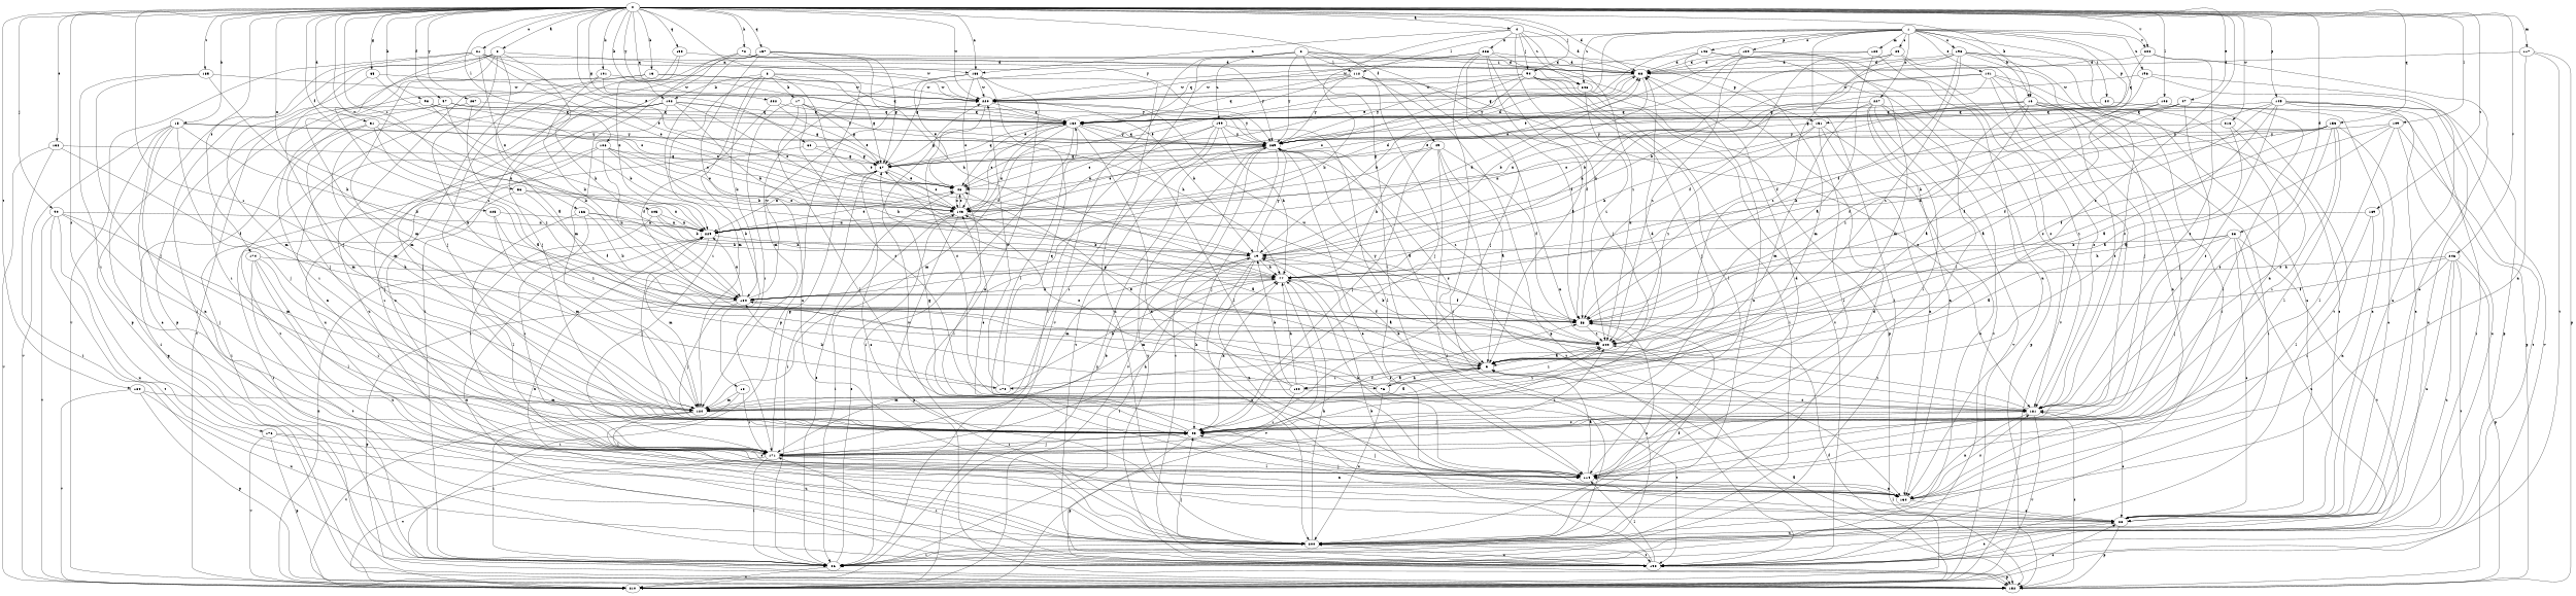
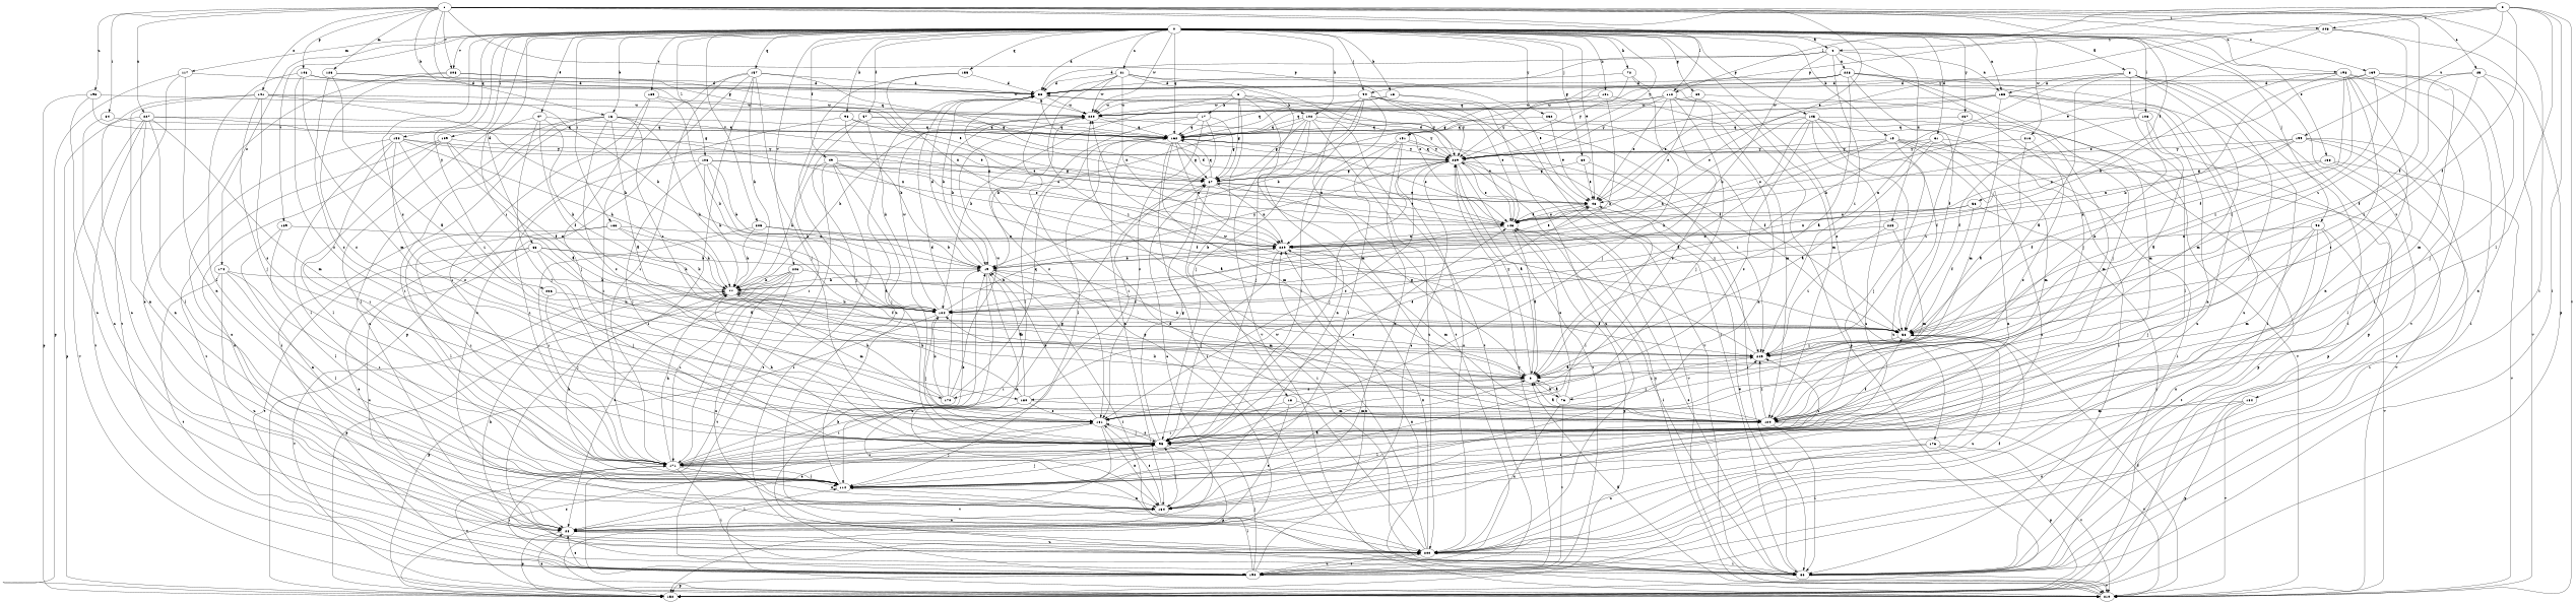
  strict digraph {
    0
    4
    8
    13
    15
    16
    21
    31
    33
    38
    47
    48
    49
    56
    57
    60
    65
    72
    90
    94
    98
    101
    102
    106
    108
    109
    117
    133
    138
    145
    153
    155
    157
    162
    166
    170
    174
    176
    180
    184
    185
    189
    205
    208
    216
    220
    225
    232
+   236
    237
    239
    246
    248
    104
    95
    228
    249
    86
    124
    9
    76
    152
    210
    200
    28
    134
    143
    171
    181
    229
    77
    19
    190
    58
    114
    67
    1
    25
    84
    112
    123
    139
    141
    146
    151
    196
    198
    227
    2
    199
    3
    17
    18
    0 -> 4 [label=a]
    0 -> 8 [label=a]
    0 -> 13 [label=b]
    0 -> 15 [label=b]
    0 -> 16 [label=b]
    0 -> 21 [label=c]
    0 -> 31 [label=d]
    0 -> 33 [label=d]
    0 -> 38 [label=d]
    0 -> 47 [label=e]
    0 -> 48 [label=e]
    0 -> 49 [label=f]
    0 -> 56 [label=f]
    0 -> 57 [label=f]
    0 -> 60 [label=g]
    0 -> 65 [label=g]
    0 -> 72 [label=h]
    0 -> 90 [label=j]
    0 -> 94 [label=j]
    0 -> 98 [label=k]
    0 -> 101 [label=k]
    0 -> 102 [label=k]
    0 -> 106 [label=l]
    0 -> 108 [label=l]
    0 -> 109 [label=l]
    0 -> 117 [label=m]
    0 -> 133 [label=n]
    0 -> 138 [label=o]
    0 -> 145 [label=p]
    0 -> 153 [label=q]
    0 -> 155 [label=q]
    0 -> 157 [label=q]
    0 -> 162 [label=q]
    0 -> 166 [label=r]
    0 -> 170 [label=r]
    0 -> 174 [label=s]
    0 -> 176 [label=s]
    0 -> 180 [label=s]
    0 -> 184 [label=t]
    0 -> 185 [label=t]
    0 -> 189 [label=t]
    0 -> 205 [label=v]
    0 -> 208 [label=v]
    0 -> 216 [label=w]
    0 -> 220 [label=w]
    0 -> 225 [label=x]
    0 -> 232 [label=y]
+   0 -> 236 [label=y]
    0 -> 237 [label=y]
    0 -> 239 [label=y]
    0 -> 246 [label=v]
    4 -> 38 [label=d]
    4 -> 94 [label=j]
    4 -> 133 [label=n]
-   4 -> 248 [label=z]
+   248 -> 4 [label=z]
    4 -> 104 [label=k]
    4 -> 95 [label=j]
    4 -> 228 [label=x]
    4 -> 249 [label=z]
    8 -> 133 [label=n]
    8 -> 104 [label=k]
    8 -> 95 [label=j]
    8 -> 86 [label=i]
    8 -> 124 [label=m]
    8 -> 9 [label=a]
    8 -> 76 [label=h]
    8 -> 152 [label=p]
    13 -> 162 [label=q]
    13 -> 220 [label=w]
    13 -> 210 [label=v]
    13 -> 200 [label=u]
    15 -> 239 [label=y]
    15 -> 104 [label=k]
    15 -> 95 [label=j]
    15 -> 86 [label=i]
    15 -> 210 [label=v]
    15 -> 28 [label=c]
    15 -> 134 [label=n]
    15 -> 143 [label=o]
    16 -> 48 [label=e]
    16 -> 162 [label=q]
    16 -> 104 [label=k]
    16 -> 249 [label=z]
    16 -> 86 [label=i]
    16 -> 9 [label=a]
    16 -> 28 [label=c]
    16 -> 171 [label=r]
    16 -> 181 [label=s]
    21 -> 38 [label=d]
    21 -> 48 [label=e]
    21 -> 220 [label=w]
    21 -> 249 [label=z]
    21 -> 152 [label=p]
    21 -> 210 [label=v]
    21 -> 143 [label=o]
    21 -> 229 [label=x]
    31 -> 239 [label=y]
    31 -> 124 [label=m]
    31 -> 9 [label=a]
    31 -> 152 [label=p]
    31 -> 229 [label=x]
    33 -> 95 [label=j]
    33 -> 9 [label=a]
    33 -> 200 [label=u]
    33 -> 28 [label=c]
    33 -> 77 [label=h]
    33 -> 19 [label=b]
    33 -> 190 [label=t]
    38 -> 220 [label=w]
    38 -> 239 [label=y]
    38 -> 19 [label=b]
    47 -> 162 [label=q]
    47 -> 104 [label=k]
    47 -> 95 [label=j]
    47 -> 58 [label=f]
    47 -> 114 [label=l]
    48 -> 143 [label=o]
    48 -> 114 [label=l]
    49 -> 95 [label=j]
    49 -> 86 [label=i]
    49 -> 9 [label=a]
    49 -> 77 [label=h]
    49 -> 190 [label=t]
    49 -> 58 [label=f]
    49 -> 67 [label=g]
    56 -> 86 [label=i]
    56 -> 143 [label=o]
    56 -> 229 [label=x]
    56 -> 58 [label=f]
    57 -> 162 [label=q]
    57 -> 239 [label=y]
    57 -> 104 [label=k]
    57 -> 95 [label=j]
    57 -> 171 [label=r]
    60 -> 48 [label=e]
    60 -> 86 [label=i]
    60 -> 67 [label=g]
    65 -> 220 [label=w]
    65 -> 124 [label=m]
    65 -> 143 [label=o]
    72 -> 38 [label=d]
    72 -> 239 [label=y]
    72 -> 95 [label=j]
    72 -> 124 [label=m]
    90 -> 95 [label=j]
    90 -> 124 [label=m]
    90 -> 210 [label=v]
    90 -> 200 [label=u]
    90 -> 229 [label=x]
    90 -> 190 [label=t]
    94 -> 220 [label=w]
    94 -> 239 [label=y]
    94 -> 95 [label=j]
    94 -> 86 [label=i]
    94 -> 143 [label=o]
    94 -> 19 [label=b]
    94 -> 190 [label=t]
    94 -> 114 [label=l]
    98 -> 162 [label=q]
    98 -> 143 [label=o]
    98 -> 171 [label=r]
    98 -> 19 [label=b]
    101 -> 220 [label=w]
    101 -> 239 [label=y]
    101 -> 104 [label=k]
    101 -> 124 [label=m]
    102 -> 162 [label=q]
    102 -> 95 [label=j]
    102 -> 200 [label=u]
    102 -> 134 [label=n]
    102 -> 143 [label=o]
    102 -> 19 [label=b]
    102 -> 190 [label=t]
    102 -> 67 [label=g]
    106 -> 104 [label=k]
    106 -> 95 [label=j]
    106 -> 143 [label=o]
    106 -> 171 [label=r]
    106 -> 77 [label=h]
    106 -> 19 [label=b]
    106 -> 67 [label=g]
    108 -> 162 [label=q]
    108 -> 9 [label=a]
    108 -> 152 [label=p]
    108 -> 58 [label=f]
    109 -> 239 [label=y]
    109 -> 9 [label=a]
    109 -> 200 [label=u]
    109 -> 190 [label=t]
    109 -> 58 [label=f]
    109 -> 114 [label=l]
    117 -> 38 [label=d]
    117 -> 152 [label=p]
    117 -> 134 [label=n]
    117 -> 190 [label=t]
    133 -> 48 [label=e]
    133 -> 220 [label=w]
    133 -> 124 [label=m]
    133 -> 200 [label=u]
    133 -> 134 [label=n]
    133 -> 143 [label=o]
    133 -> 114 [label=l]
    138 -> 86 [label=i]
    138 -> 210 [label=v]
    138 -> 58 [label=f]
    138 -> 67 [label=g]
    145 -> 162 [label=q]
    145 -> 86 [label=i]
    145 -> 9 [label=a]
    145 -> 210 [label=v]
    145 -> 200 [label=u]
    145 -> 28 [label=c]
    145 -> 181 [label=s]
    145 -> 77 [label=h]
    145 -> 58 [label=f]
    153 -> 239 [label=y]
    153 -> 249 [label=z]
    153 -> 28 [label=c]
    153 -> 143 [label=o]
    153 -> 171 [label=r]
    153 -> 181 [label=s]
    153 -> 77 [label=h]
    153 -> 114 [label=l]
    155 -> 38 [label=d]
    155 -> 200 [label=u]
    155 -> 229 [label=x]
    157 -> 38 [label=d]
    157 -> 95 [label=j]
    157 -> 86 [label=i]
    157 -> 152 [label=p]
    157 -> 200 [label=u]
    157 -> 171 [label=r]
    157 -> 77 [label=h]
    157 -> 67 [label=g]
    162 -> 239 [label=y]
    162 -> 86 [label=i]
    162 -> 124 [label=m]
    162 -> 134 [label=n]
    162 -> 143 [label=o]
    162 -> 229 [label=x]
    162 -> 114 [label=l]
    162 -> 67 [label=g]
    166 -> 104 [label=k]
    166 -> 171 [label=r]
    166 -> 229 [label=x]
    166 -> 77 [label=h]
    166 -> 114 [label=l]
    170 -> 38 [label=d]
    170 -> 162 [label=q]
    170 -> 220 [label=w]
    170 -> 104 [label=k]
    170 -> 77 [label=h]
    174 -> 200 [label=u]
    174 -> 171 [label=r]
    174 -> 77 [label=h]
    174 -> 190 [label=t]
    174 -> 114 [label=l]
    176 -> 152 [label=p]
    176 -> 210 [label=v]
    176 -> 200 [label=u]
    176 -> 171 [label=r]
    180 -> 48 [label=e]
    180 -> 124 [label=m]
    180 -> 171 [label=r]
    180 -> 181 [label=s]
    180 -> 77 [label=h]
    180 -> 19 [label=b]
    184 -> 124 [label=m]
    184 -> 152 [label=p]
    184 -> 210 [label=v]
    184 -> 200 [label=u]
    185 -> 220 [label=w]
    185 -> 104 [label=k]
    185 -> 95 [label=j]
    185 -> 171 [label=r]
    189 -> 134 [label=n]
    189 -> 229 [label=x]
    189 -> 114 [label=l]
    205 -> 171 [label=r]
    205 -> 229 [label=x]
    205 -> 77 [label=h]
    205 -> 19 [label=b]
    208 -> 38 [label=d]
    208 -> 162 [label=q]
    208 -> 28 [label=c]
    208 -> 181 [label=s]
    216 -> 239 [label=y]
    216 -> 9 [label=a]
    216 -> 181 [label=s]
    220 -> 162 [label=q]
    220 -> 239 [label=y]
    220 -> 181 [label=s]
    220 -> 19 [label=b]
    225 -> 249 [label=z]
    225 -> 124 [label=m]
    225 -> 229 [label=x]
    232 -> 48 [label=e]
    232 -> 162 [label=q]
    232 -> 58 [label=f]
+   236 -> 104 [label=k]
+   236 -> 95 [label=j]
    237 -> 162 [label=q]
    237 -> 249 [label=z]
    237 -> 124 [label=m]
    239 -> 38 [label=d]
    239 -> 162 [label=q]
    239 -> 95 [label=j]
    239 -> 249 [label=z]
    239 -> 9 [label=a]
    239 -> 210 [label=v]
    239 -> 28 [label=c]
    239 -> 143 [label=o]
    239 -> 181 [label=s]
    239 -> 190 [label=t]
    239 -> 67 [label=g]
    246 -> 152 [label=p]
    246 -> 200 [label=u]
    246 -> 28 [label=c]
    246 -> 171 [label=r]
    246 -> 77 [label=h]
    246 -> 190 [label=t]
    246 -> 58 [label=f]
    248 -> 48 [label=e]
    248 -> 249 [label=z]
    248 -> 152 [label=p]
    104 -> 220 [label=w]
    104 -> 95 [label=j]
    104 -> 152 [label=p]
    104 -> 229 [label=x]
    104 -> 58 [label=f]
    95 -> 152 [label=p]
    95 -> 143 [label=o]
    95 -> 171 [label=r]
    95 -> 181 [label=s]
    95 -> 77 [label=h]
    95 -> 58 [label=f]
    95 -> 67 [label=g]
    228 -> 38 [label=d]
    228 -> 162 [label=q]
    228 -> 95 [label=j]
    228 -> 86 [label=i]
    228 -> 9 [label=a]
    228 -> 200 [label=u]
    228 -> 58 [label=f]
    228 -> 67 [label=g]
    249 -> 220 [label=w]
    249 -> 9 [label=a]
    249 -> 19 [label=b]
    86 -> 48 [label=e]
    86 -> 210 [label=v]
    86 -> 143 [label=o]
    124 -> 249 [label=z]
    124 -> 86 [label=i]
    124 -> 9 [label=a]
    124 -> 210 [label=v]
    124 -> 114 [label=l]
    9 -> 170 [label=r]
    9 -> 180 [label=s]
    9 -> 239 [label=y]
    9 -> 76 [label=h]
    9 -> 67 [label=g]
    76 -> 104 [label=k]
    76 -> 249 [label=z]
    76 -> 9 [label=a]
    76 -> 200 [label=u]
    76 -> 143 [label=o]
    76 -> 190 [label=t]
    152 -> 181 [label=s]
    210 -> 239 [label=y]
    210 -> 9 [label=a]
    210 -> 28 [label=c]
    210 -> 229 [label=x]
    210 -> 58 [label=f]
    200 -> 38 [label=d]
    200 -> 220 [label=w]
    200 -> 86 [label=i]
    200 -> 229 [label=x]
    200 -> 77 [label=h]
    200 -> 190 [label=t]
    200 -> 58 [label=f]
    28 -> 152 [label=p]
    28 -> 200 [label=u]
    28 -> 114 [label=l]
    134 -> 95 [label=j]
    134 -> 28 [label=c]
    134 -> 181 [label=s]
    143 -> 38 [label=d]
    143 -> 48 [label=e]
    143 -> 86 [label=i]
    143 -> 9 [label=a]
    143 -> 152 [label=p]
    143 -> 229 [label=x]
    171 -> 95 [label=j]
    171 -> 249 [label=z]
    171 -> 86 [label=i]
    171 -> 210 [label=v]
    171 -> 134 [label=n]
    171 -> 77 [label=h]
    171 -> 19 [label=b]
    171 -> 114 [label=l]
    171 -> 67 [label=g]
    181 -> 95 [label=j]
    181 -> 249 [label=z]
    181 -> 210 [label=v]
    181 -> 28 [label=c]
    181 -> 134 [label=n]
    181 -> 19 [label=b]
    229 -> 48 [label=e]
    229 -> 95 [label=j]
    229 -> 124 [label=m]
    229 -> 19 [label=b]
    77 -> 104 [label=k]
    77 -> 124 [label=m]
    77 -> 9 [label=a]
    77 -> 210 [label=v]
    77 -> 58 [label=f]
    19 -> 38 [label=d]
    19 -> 239 [label=y]
    19 -> 86 [label=i]
    19 -> 124 [label=m]
    19 -> 200 [label=u]
    19 -> 134 [label=n]
    19 -> 77 [label=h]
    190 -> 239 [label=y]
    190 -> 95 [label=j]
    190 -> 152 [label=p]
    190 -> 200 [label=u]
    190 -> 28 [label=c]
    190 -> 171 [label=r]
    190 -> 229 [label=x]
    190 -> 19 [label=b]
    190 -> 114 [label=l]
    58 -> 249 [label=z]
    58 -> 200 [label=u]
    114 -> 38 [label=d]
    114 -> 95 [label=j]
    114 -> 9 [label=a]
    114 -> 134 [label=n]
    114 -> 77 [label=h]
    67 -> 48 [label=e]
    67 -> 162 [label=q]
    67 -> 86 [label=i]
    67 -> 28 [label=c]
    67 -> 143 [label=o]
    67 -> 229 [label=x]
    1 -> 16 [label=b]
    1 -> 48 [label=e]
    1 -> 208 [label=v]
    1 -> 248 [label=z]
    1 -> 86 [label=i]
    1 -> 58 [label=f]
    1 -> 67 [label=g]
    1 -> 25 [label=c]
    1 -> 84 [label=i]
    1 -> 112 [label=l]
    1 -> 123 [label=m]
    1 -> 139 [label=o]
    1 -> 141 [label=o]
    1 -> 146 [label=p]
    1 -> 151 [label=p]
    1 -> 196 [label=u]
    1 -> 198 [label=u]
    1 -> 227 [label=x]
    25 -> 38 [label=d]
    25 -> 95 [label=j]
    25 -> 249 [label=z]
    25 -> 210 [label=v]
    25 -> 58 [label=f]
    84 -> 162 [label=q]
    84 -> 28 [label=c]
    112 -> 48 [label=e]
    112 -> 162 [label=q]
    112 -> 220 [label=w]
    112 -> 239 [label=y]
    112 -> 95 [label=j]
    112 -> 152 [label=p]
    112 -> 134 [label=n]
    112 -> 181 [label=s]
    123 -> 38 [label=d]
    123 -> 48 [label=e]
    123 -> 9 [label=a]
    123 -> 181 [label=s]
    139 -> 38 [label=d]
    139 -> 249 [label=z]
    139 -> 124 [label=m]
    139 -> 134 [label=n]
    139 -> 143 [label=o]
    141 -> 220 [label=w]
    141 -> 95 [label=j]
    141 -> 28 [label=c]
    141 -> 134 [label=n]
    141 -> 181 [label=s]
    141 -> 77 [label=h]
    141 -> 19 [label=b]
    146 -> 38 [label=d]
    146 -> 220 [label=w]
    146 -> 124 [label=m]
    146 -> 181 [label=s]
    146 -> 114 [label=l]
    151 -> 239 [label=y]
    151 -> 249 [label=z]
    151 -> 200 [label=u]
    151 -> 134 [label=n]
    151 -> 229 [label=x]
    151 -> 114 [label=l]
    196 -> 220 [label=w]
    196 -> 152 [label=p]
    196 -> 28 [label=c]
    196 -> 67 [label=g]
    198 -> 38 [label=d]
    198 -> 104 [label=k]
    198 -> 249 [label=z]
    198 -> 86 [label=i]
    198 -> 134 [label=n]
    198 -> 181 [label=s]
    198 -> 19 [label=b]
    198 -> 190 [label=t]
    198 -> 58 [label=f]
    227 -> 162 [label=q]
    227 -> 124 [label=m]
    227 -> 152 [label=p]
    227 -> 210 [label=v]
    227 -> 134 [label=n]
    227 -> 229 [label=x]
    227 -> 190 [label=t]
    227 -> 114 [label=l]
    2 -> 239 [label=y]
    2 -> 248 [label=z]
    2 -> 86 [label=i]
    2 -> 210 [label=v]
    2 -> 58 [label=f]
    2 -> 114 [label=l]
    2 -> 112 [label=l]
    2 -> 151 [label=p]
    2 -> 199 [label=u]
    199 -> 239 [label=y]
    199 -> 143 [label=o]
    199 -> 171 [label=r]
    199 -> 229 [label=x]
    199 -> 77 [label=h]
    199 -> 190 [label=t]
    199 -> 114 [label=l]
    3 -> 102 [label=k]
    3 -> 220 [label=w]
    3 -> 104 [label=k]
    3 -> 124 [label=m]
    3 -> 58 [label=f]
    3 -> 67 [label=g]
    3 -> 17 [label=b]
    3 -> 18 [label=b]
    17 -> 162 [label=q]
    17 -> 171 [label=r]
    17 -> 181 [label=s]
    17 -> 77 [label=h]
    17 -> 114 [label=l]
    17 -> 67 [label=g]
    18 -> 124 [label=m]
    18 -> 28 [label=c]
    18 -> 171 [label=r]
  }
